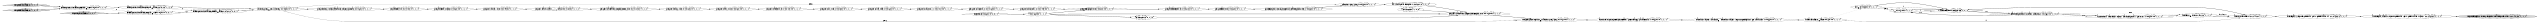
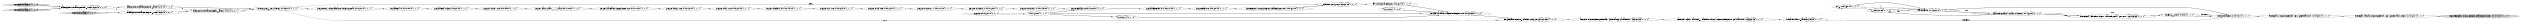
  digraph {
    rankdir=LR
    node [fillcolor=white shape=ellipse style=filled]
    edge [style=bold]
    n1 [label="NamedList<Object> shardsInfo = ((NamedList<Object>)response.getResponse().get(\"shards.info\"))@@@33@@@['1', '1', '1']"]
    n2 [label="boolean foundError = false@@@34@@@['1', '1', '1']"]
    n3 [label="int i = 0@@@35@@@['1', '1', '1']"]
    n4 [label="assertTrue(foundError)@@@44@@@['1', '1', '1']"]
    n5 [label="query.set(\"debug\",\"true\")@@@12@@@['1', '1', '1']"]
    n6 [label="query.set(\"stats\",\"true\")@@@13@@@['1', '1', '1']"]
    n7 [label="query.set(\"stats.field\",\"id\")@@@14@@@['1', '1', '1']"]
    n8 [fillcolor=lightgray label="testGetFieldsPhaseError['0', '1', '0']" shape=diamond]
    n9 [label="BadResponseWriter.failOnGetFields = true@@@3@@@['1', '1', '0']"]
    n10 [label="BadResponseWriter.failOnGetTopIds = true@@@3@@@['0', '0', '1']"]
    n11 [label="BadResponseWriter.failOnGetTopIds = false@@@4@@@['1', '1', '0']"]
    n12 [label="query.setQuery(\"subject:batman OR subject:superman\")@@@6@@@['1', '1', '1']"]
    n13 [label="query.addField(\"id\")@@@7@@@['1', '1', '1']"]
    n14 [label="query.addField(\"subject\")@@@8@@@['1', '1', '1']"]
    n15 [label="shardsInfo.getName(i).contains(\"collection2\")@@@38@@@['1', '1', '1']" shape=diamond]
    n16 [label="i++@@@37@@@['1', '1', '1']"]
    n17 [label="assertNotNull(((NamedList<Object>)shardsInfo.getVal(i)).get(\"error\"))@@@39@@@['1', '1', '1']"]
    n18 [label="foundError = true@@@40@@@['1', '1', '1']"]
    n19 [label="i < shardsInfo.size()@@@36@@@['1', '1', '1']" shape=diamond]
    n20 [label="query.addFacetField(\"id\")@@@21@@@['1', '1', '1']"]
    n21 [label="query.setFacet(true)@@@22@@@['1', '1', '1']"]
    n22 [label="ignoreException(\"Dummy exception in BadResponseWriter\")@@@23@@@['1', '1', '1']"]
    n23 [fillcolor=lightgray label="unIgnoreException(\"Dummy exception in BadResponseWriter\")@@@47@@@['1', '1', '1']"]
    n24 [label="collection1.query(query)@@@25@@@['1', '1', '1']"]
    n25 [label="fail(\"Should get an exception\")@@@26@@@['1', '1', '1']"]
    n26 [label="assertEquals(1,response.getResults().get(0).getFieldValue(\"id\"))@@@45@@@['1', '1', '1']"]
    n27 [label="query.set(ShardParams.SHARDS_INFO,\"true\")@@@11@@@['1', '1', '1']"]
    n28 [label="BadResponseWriter.failOnGetFields = false@@@4@@@['0', '0', '1']"]
    n29 [label="SolrQuery query = new SolrQuery()@@@5@@@['1', '1', '1']"]
    n30 [label="QueryResponse response = collection1.query(query)@@@31@@@['1', '1', '1']"]
    n31 [label="assertTrue(response.getResponseHeader().getBooleanArg(\"partialResults\"))@@@32@@@['1', '1', '1']"]
    n32 [label="query.set(\"distrib\",\"true\")@@@9@@@['1', '1', '1']"]
    n33 [label="{}@@@28@@@['1', '0', '0']"]
    n34 [label="query.set(ShardParams.SHARDS_TOLERANT,\"true\")@@@30@@@['1', '1', '1']"]
    n35 [label="query.set(\"mlt.count\",\"1\")@@@17@@@['1', '1', '1']"]
    n36 [label="query.set(\"mlt.mintf\",\"0\")@@@18@@@['1', '1', '1']"]
    n37 [label="query.set(\"mlt.mindf\",\"0\")@@@19@@@['1', '1', '1']"]
    n38 [label="query.set(\"shards\",shard1 + \",\" + shard2)@@@10@@@['1', '1', '1']"]
    n39 [label="query.set(\"mlt\",\"true\")@@@15@@@['1', '1', '1']"]
    n40 [label="query.set(\"mlt.fl\",\"title\")@@@16@@@['1', '1', '1']"]
    n41 [fillcolor=lightgray label="testGetTopIdsPhaseError['0', '0', '1']" shape=diamond]
-   n42 [label="query.setHighlight(true)@@@20@@@['1', '1', '1']" shape=diamond]
+   n42 [label="query.setHighlight(true)@@@20@@@['1', '1', '1']"]
    n43 [label="{}@@@28@@@['0', '1', '0']"]
    n44 [label="assertEquals(\"batman\",response.getResults().get(0).getFirstValue(\"subject\"))@@@46@@@['1', '1', '1']"]
    n45 [label="{}@@@28@@@['1', '1', '1']"]
    n46 [fillcolor=lightgray label="testGetFieldsPhaseError['1', '0', '0']" shape=diamond]
    n47 [label="Exception e@@@28@@@['0', '0', '1']" shape=diamond]
    n1 -> n2
    n2 -> n3 [style=dotted]
-   n2 -> n4 [label=0 style=solid]
-   n3 -> n16 [label=query style=solid]
+   n2 -> n4 [label=foundError style=solid]
+   n3 -> n16 [label=i style=solid]
    n3 -> n19
    n3 -> n19 [label=i style=solid]
    n4 -> n26
    n5 -> n6
    n6 -> n7
    n7 -> n39
    n8 -> n9
    n9 -> n10 [label=0 style=dashed]
    n9 -> n11
    n10 -> n28
    n11 -> n28 [label=0 style=dashed]
    n11 -> n29
    n12 -> n13
    n13 -> n14
    n14 -> n32
    n15 -> n16
    n15 -> n17 [label=true style=dotted]
    n15 -> n17
    n15 -> n18 [label=true style=dotted]
    n16 -> n19
    n16 -> n19 [label=i style=solid]
    n17 -> n18
    n18 -> n4
    n18 -> n4 [label=foundError style=solid]
    n19 -> n4
    n19 -> n15 [label=true style=dotted]
    n19 -> n15
    n19 -> n16 [label=true style=dotted]
    n20 -> n21
    n21 -> n22
    n22 -> n24
    n24 -> n25
    n25 -> n34
    n26 -> n44
    n27 -> n5
    n28 -> n29
    n29 -> n12
    n29 -> n24 [label=query style=solid]
    n29 -> n30 [label=query style=solid]
    n30 -> n31
    n31 -> n1
    n32 -> n38
    n33 -> n34
    n34 -> n30
    n35 -> n36
    n36 -> n37
    n37 -> n42
    n38 -> n27
    n39 -> n40
    n40 -> n35
    n41 -> n10
    n42 -> n20
    n43 -> n34
    n44 -> n23
    n45 -> n34
    n45 -> n42
    n45 -> n43
    n46 -> n9
    n47 -> n45
  }
